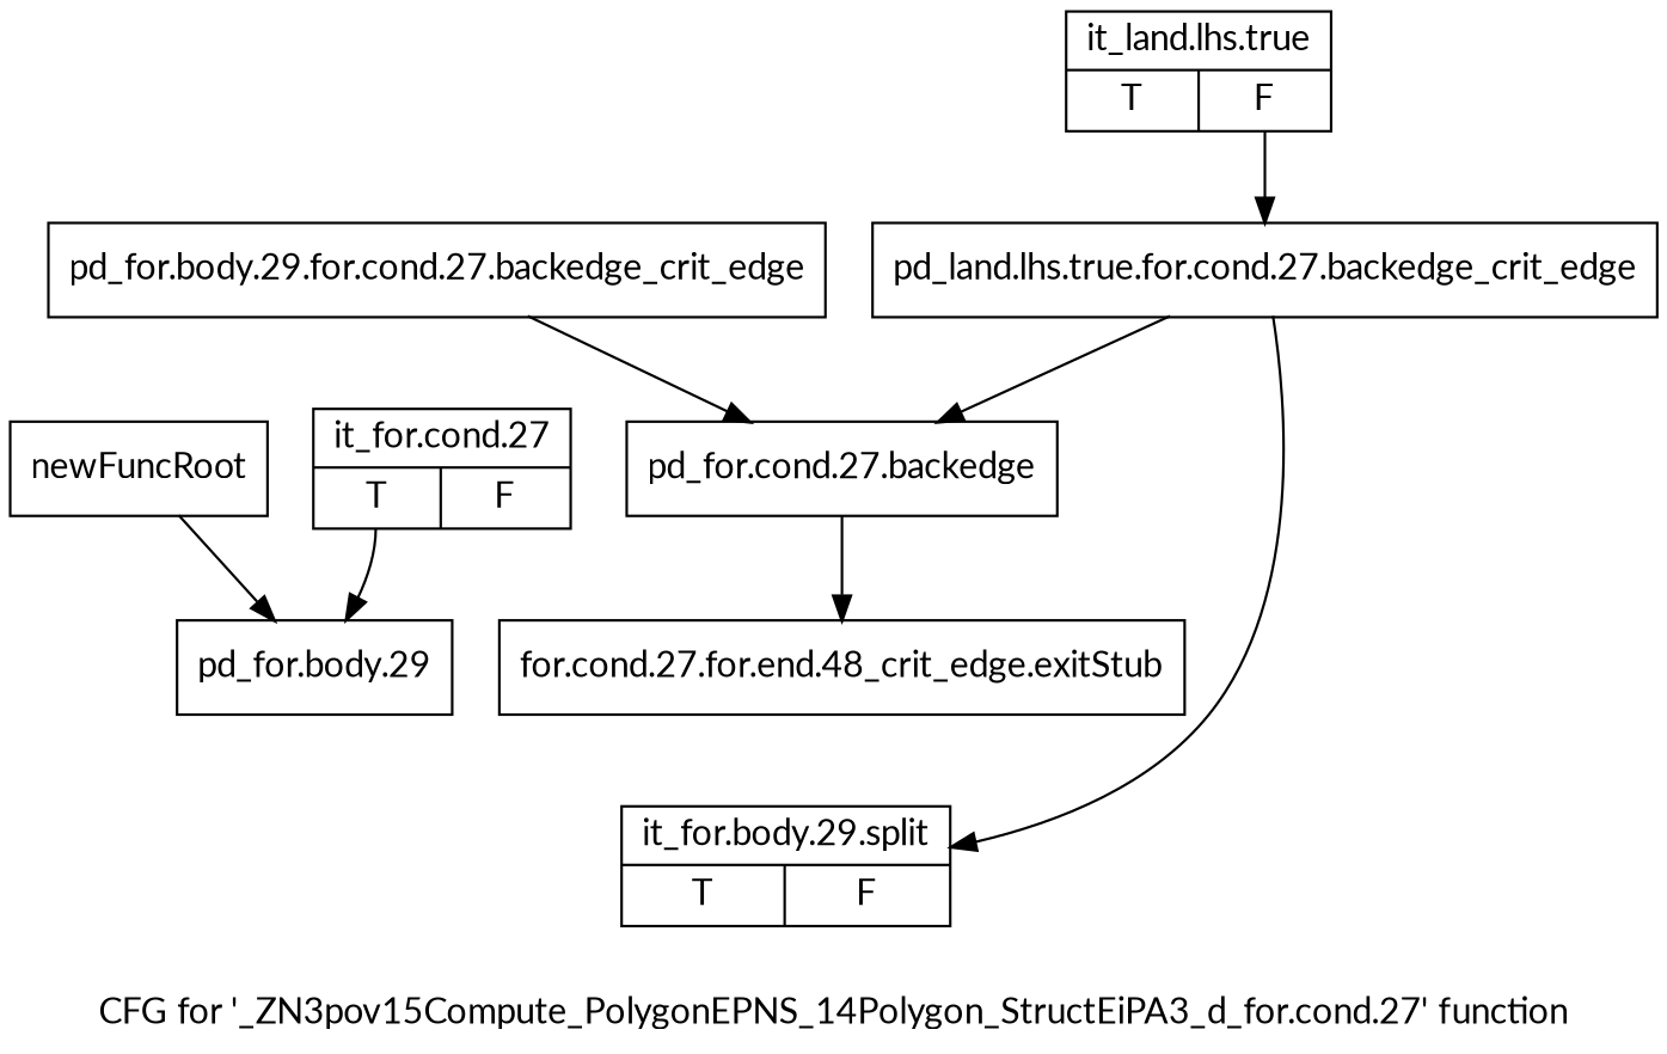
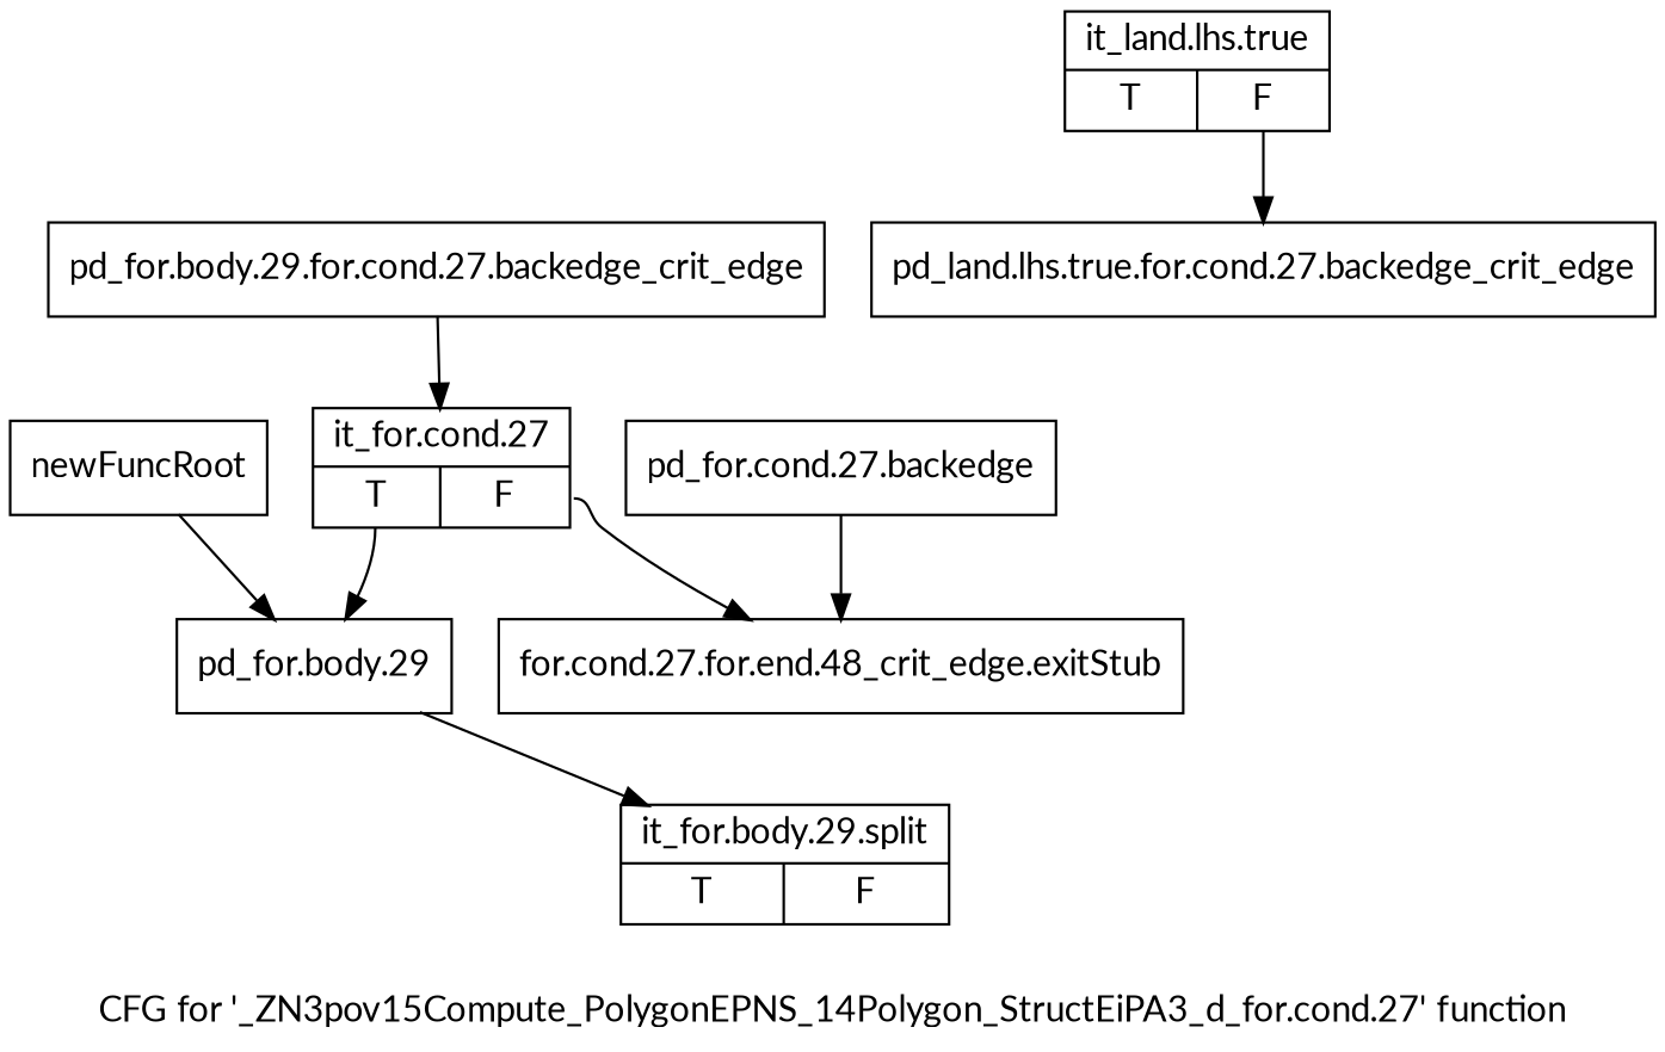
  digraph {
    fontname=Lato
    label="CFG for '_ZN3pov15Compute_PolygonEPNS_14Polygon_StructEiPA3_d_for.cond.27' function"
    node [fontname=Lato shape=record]
    edge [fontname=Lato]
    n1 [label="{newFuncRoot}"]
    n2 [label="{pd_for.body.29}"]
    n3 [label="{it_for.cond.27|{<s0>T|<s1>F}}"]
    n4 [label="{for.cond.27.for.end.48_crit_edge.exitStub}"]
    n5 [label="{it_for.body.29.split|{<s0>T|<s1>F}}"]
    n6 [label="{it_land.lhs.true|{<s0>T|<s1>F}}"]
    n7 [label="{pd_land.lhs.true.for.cond.27.backedge_crit_edge}"]
    n8 [label="{pd_for.body.29.for.cond.27.backedge_crit_edge}"]
    n9 [label="{pd_for.cond.27.backedge}"]
    n1 -> n2
-   n7 -> n5
+   n2 -> n5
    n3 -> n2 [tailport=s0]
+   n3 -> n4 [tailport=s1]
    n6 -> n7 [tailport=s1]
-   n7 -> n9
-   n8 -> n9
+   n8 -> n3
    n9 -> n4
  }
